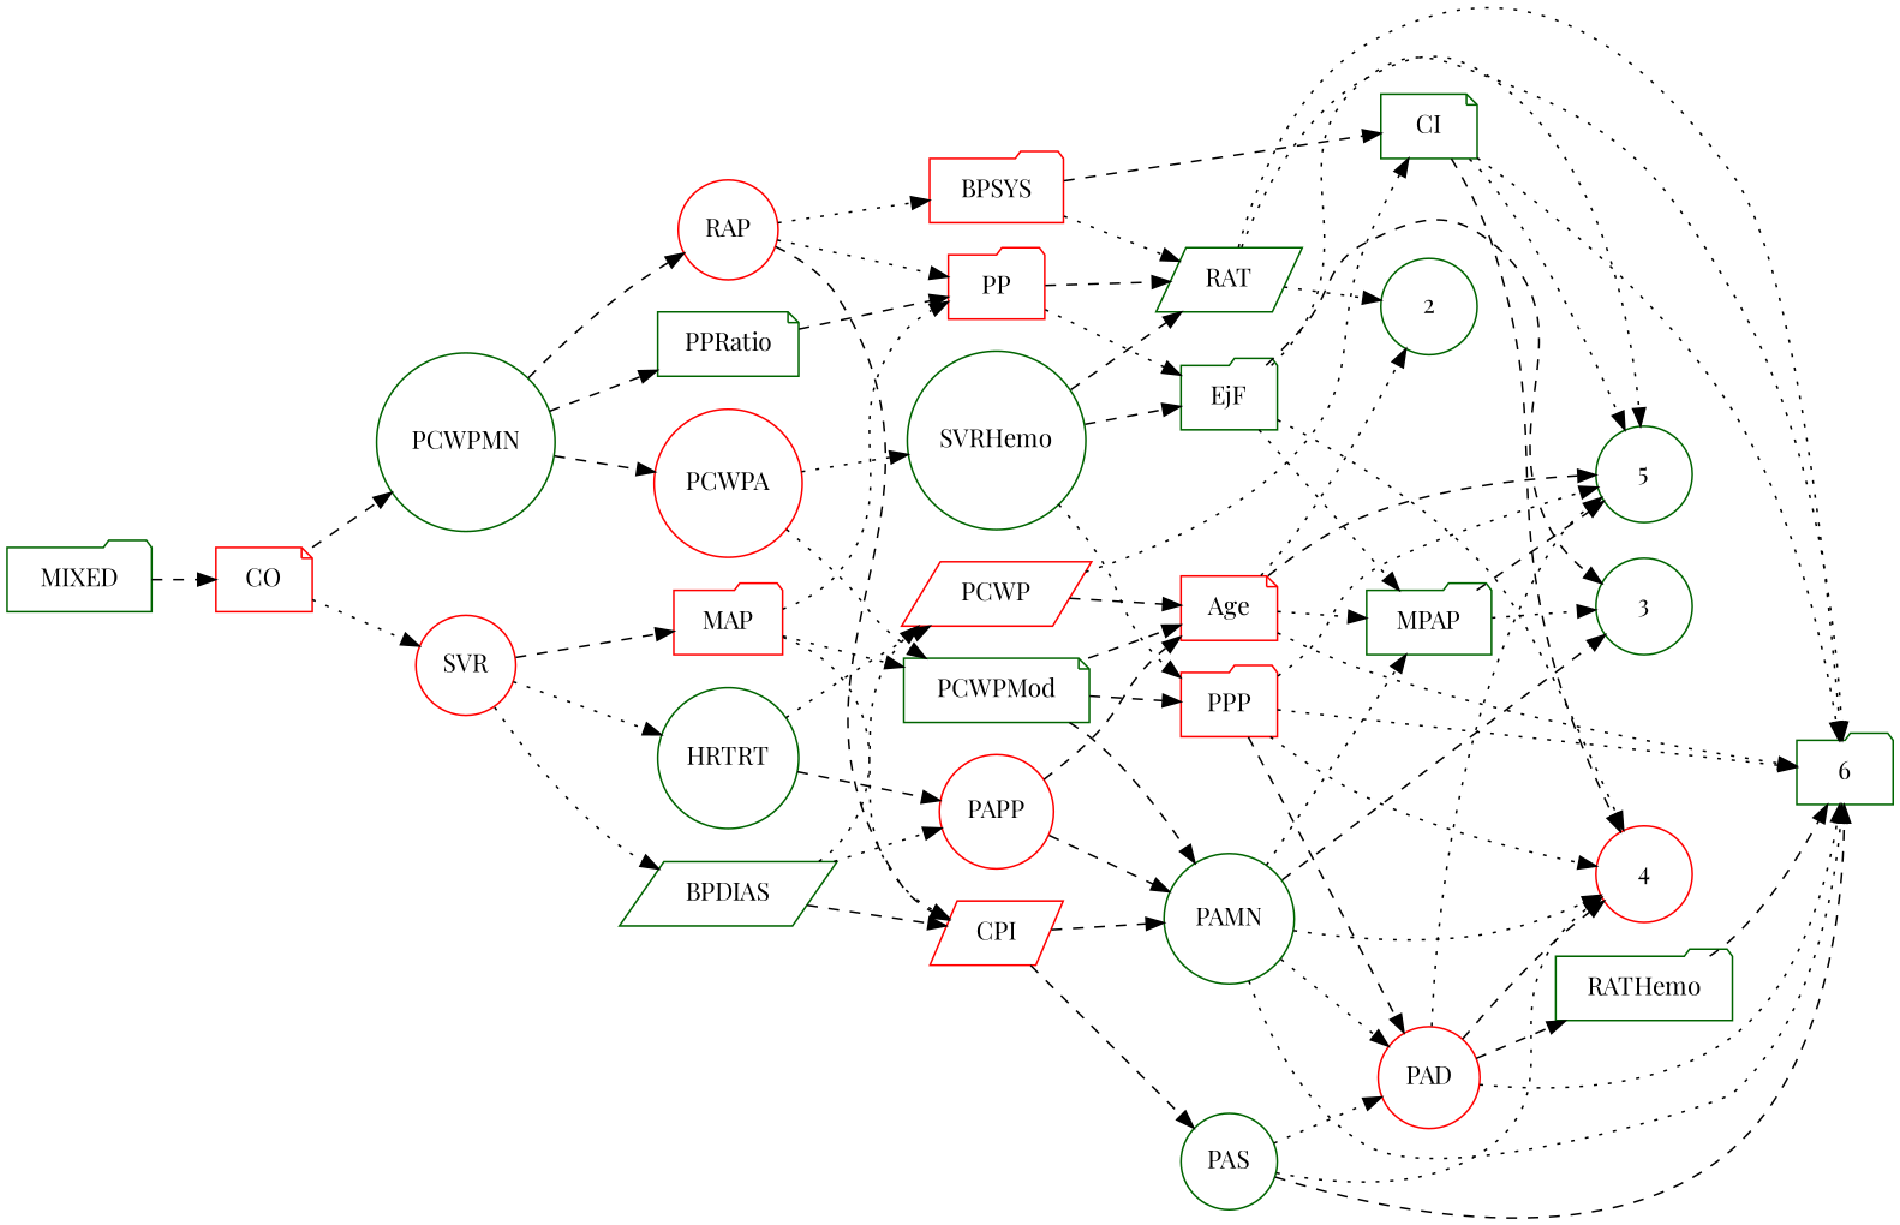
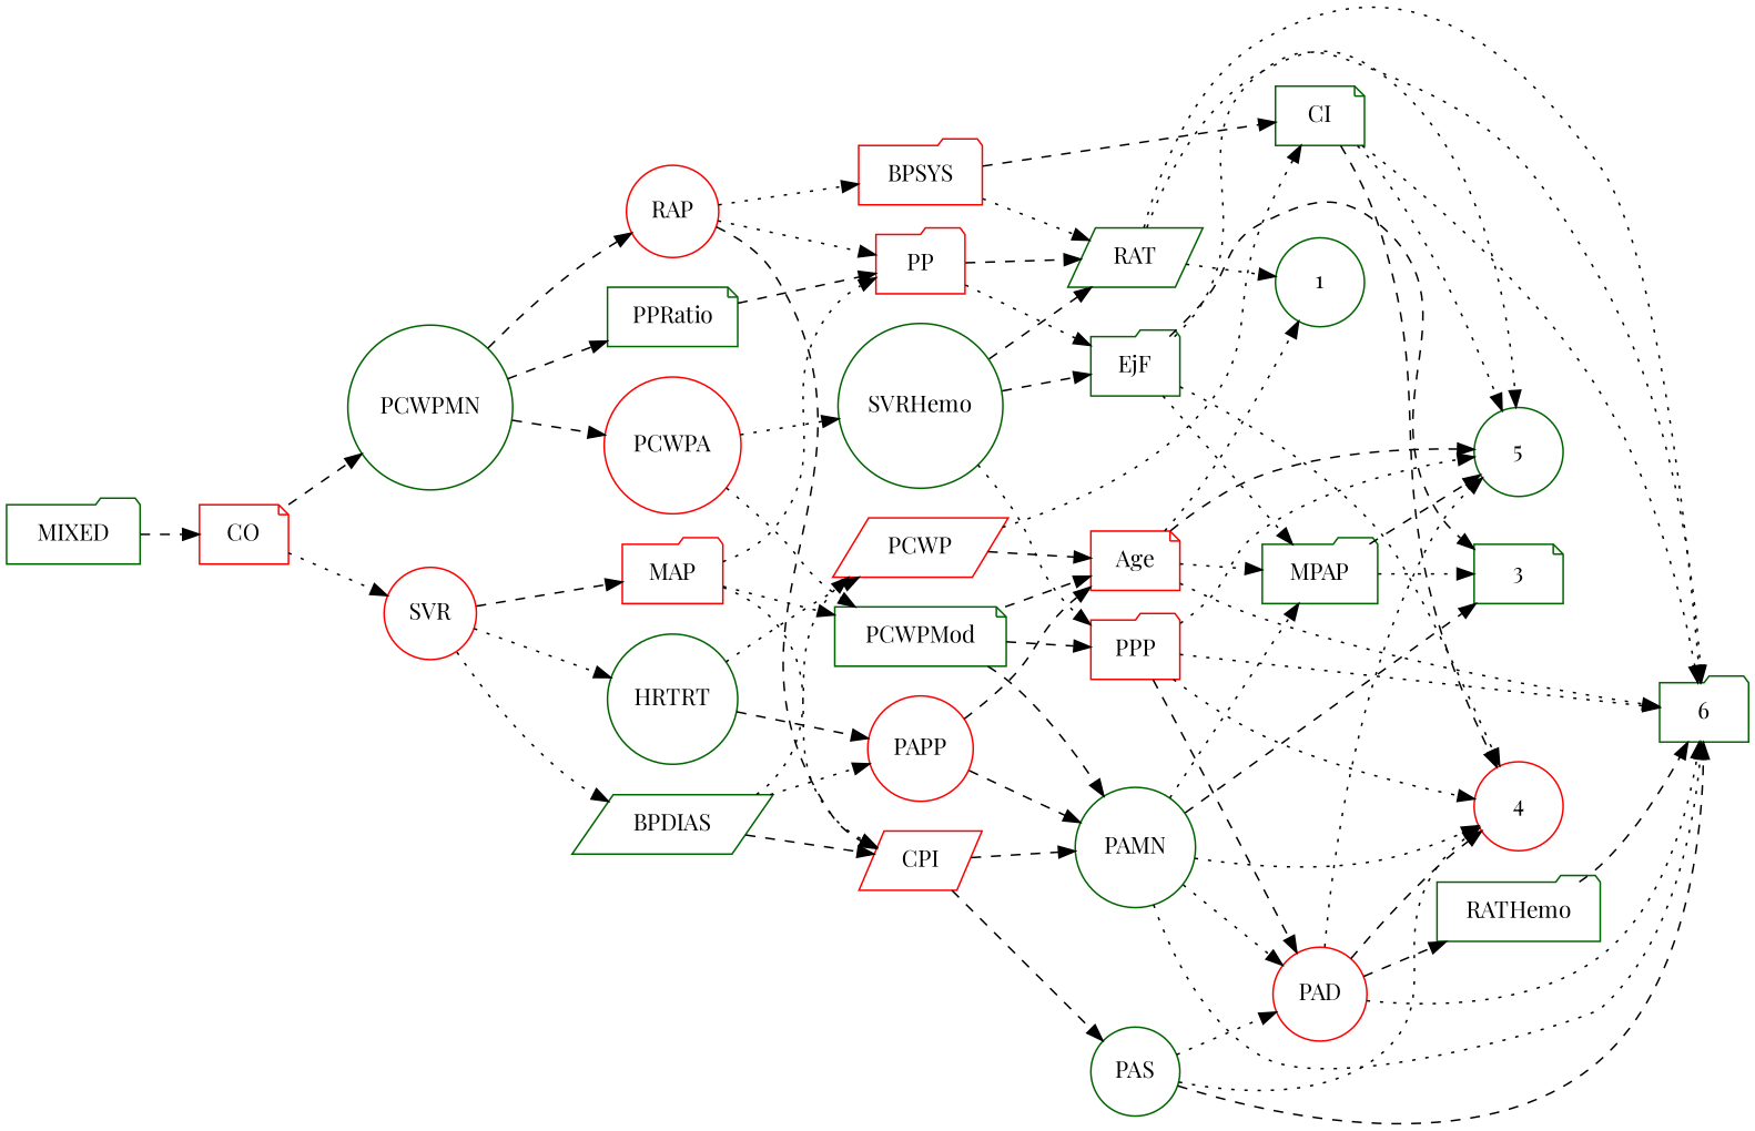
  strict digraph {
    fontname="Playfair Display"
    rankdir=LR
    node [color=darkgreen fontname="Playfair Display" shape=circle]
    edge [fontname="Playfair Display" style=dotted]
-   1 [height=0.5 width=0.75 label=2]
+   1 [height=0.5 width=0.75]
    n2 [height=0.5 label=6 shape=folder width=0.75]
-   3 [height=0.5 width=0.75]
+   3 [height=0.5 shape=note width=0.75]
    4 [color=red height=0.5 width=0.75]
    5 [height=0.5 width=0.75]
    Age [color=red height=0.5 shape=note width=0.75]
    MPAP [height=0.5 shape=folder width=0.97491]
    EjF [height=0.5 shape=folder width=0.75]
    RAP [color=red height=0.5 width=0.77632]
    BPSYS [color=red height=0.5 shape=folder width=1.0471]
    CPI [color=red height=0.5 shape=parallelogram width=0.75]
    PP [color=red height=0.5 shape=folder width=0.75]
    RAT [height=0.5 shape=parallelogram width=0.75827]
    CI [height=0.5 shape=note width=0.75]
    PAS [height=0.5 width=0.75]
    PAMN [height=0.5 width=1.011]
    PAD [color=red height=0.5 width=0.79437]
    MIXED [height=0.5 shape=folder width=1.1193]
    CO [color=red height=0.5 shape=note width=0.75]
    SVR [color=red height=0.5 width=0.77632]
    PCWPMN [height=0.5 width=1.3902]
    BPDIAS [height=0.5 shape=parallelogram width=1.1735]
    MAP [color=red height=0.5 shape=folder width=0.84854]
    HRTRT [height=0.5 width=1.1013]
    PCWPA [color=red height=0.5 width=1.1555]
    PPRatio [height=0.5 shape=note width=1.1013]
    RATHemo [height=0.5 shape=folder width=1.3721]
    PCWP [color=red height=0.5 shape=parallelogram width=0.97491]
    PAPP [color=red height=0.5 width=0.88464]
    PCWPMod [height=0.5 shape=note width=1.4443]
    SVRHemo [height=0.5 width=1.3902]
    PPP [color=red height=0.5 shape=folder width=0.75]
    Age -> 1
    Age -> n2
    Age -> 5 [style=dashed]
    Age -> MPAP
    MPAP -> 3
    MPAP -> 5 [style=dashed]
    EjF -> n2
    EjF -> 3 [style=dashed]
    EjF -> 4
    EjF -> MPAP
    RAP -> BPSYS
    RAP -> CPI [style=dashed]
    RAP -> PP
    BPSYS -> RAT
    BPSYS -> CI [style=dashed]
    CPI -> PAS [style=dashed]
    CPI -> PAMN [style=dashed]
    PP -> EjF
    PP -> RAT [style=dashed]
    RAT -> 1
    RAT -> n2
    RAT -> 5
    CI -> n2
    CI -> 4 [style=dashed]
    CI -> 5
    PAS -> n2 [style=dashed]
    PAS -> 4
    PAS -> PAD
    PAMN -> n2
    PAMN -> 3 [style=dashed]
    PAMN -> 4
    PAMN -> MPAP
    PAMN -> PAD
    PAD -> n2
    PAD -> 4 [style=dashed]
    PAD -> 5
    PAD -> RATHemo [style=dashed]
    MIXED -> CO [style=dashed]
    CO -> SVR
    CO -> PCWPMN [style=dashed]
    SVR -> BPDIAS
    SVR -> MAP [style=dashed]
    SVR -> HRTRT
    PCWPMN -> RAP [style=dashed]
    PCWPMN -> PCWPA [style=dashed]
    PCWPMN -> PPRatio [style=dashed]
    BPDIAS -> CPI [style=dashed]
    BPDIAS -> PCWP
    BPDIAS -> PAPP
    MAP -> CPI
    MAP -> PP
    MAP -> PCWPMod
    HRTRT -> PCWP
    HRTRT -> PAPP [style=dashed]
    PCWPA -> PCWPMod
    PCWPA -> SVRHemo
    PPRatio -> PP [style=dashed]
    RATHemo -> n2 [style=dashed]
    PCWP -> Age [style=dashed]
    PCWP -> CI
    PAPP -> Age [style=dashed]
    PAPP -> PAMN [style=dashed]
    PCWPMod -> Age [style=dashed]
    PCWPMod -> PAMN [style=dashed]
    PCWPMod -> PPP [style=dashed]
    SVRHemo -> EjF [style=dashed]
    SVRHemo -> RAT [style=dashed]
    SVRHemo -> PPP
    PPP -> n2
    PPP -> 4
    PPP -> 5
    PPP -> PAD [style=dashed]
  }
